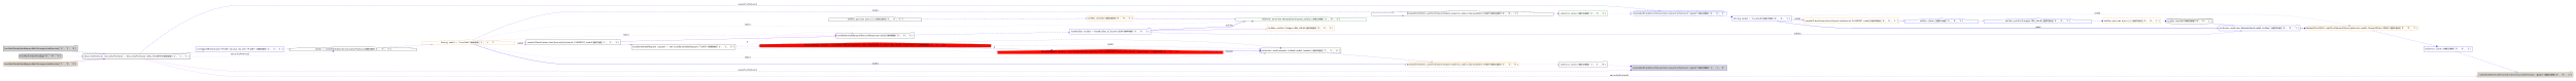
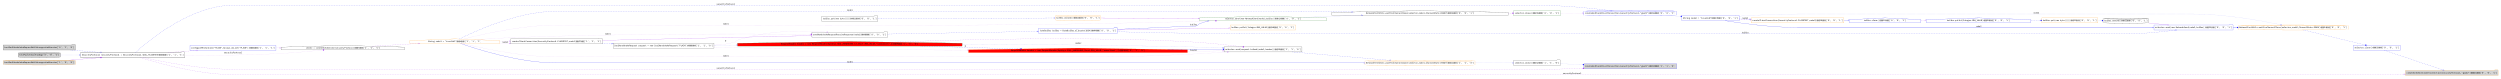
  digraph {
    fontname="IBM Plex Mono"
    rankdir=LR
    node [color=black fillcolor=white fontname="IBM Plex Mono" shape=box style=filled]
    edge [arrowhead=onormal color=blue fontname="IBM Plex Mono" style=dashed]
    n1 [color=blue label="configureMechanisms(\"PLAIN\",Arrays.asList(\"PLAIN\"))@@@4@@@['1', '1', '1']"]
    n2 [label="server = createEchoServer(securityProtocol)@@@5@@@['1', '1', '1']" shape=house]
    n3 [color=darkorange label="String node1 = \"invalid1\"@@@6@@@['1', '1', '1']" shape=house]
    n4 [label="buffer.rewind()@@@22@@@['0', '0', '1']" shape=cylinder]
    n5 [color=blue label="selector.send(new NetworkSend(node2,buffer))@@@23@@@['0', '0', '1']" shape=folder]
    n6 [color=darkorange label="NetworkTestUtils.waitForChannelClose(selector,node2,ChannelState.READY)@@@24@@@['0', '0', '1']" shape=cylinder]
    n7 [label="sendHandshakeRequestReceiveResponse(node1)@@@8@@@['0', '0', '1']" shape=folder]
    n8 [color=blue label="ByteBuffer buffer = ByteBuffer.allocate(1024)@@@9@@@['0', '0', '1']" shape=folder]
    n9 [color=darkgreen label="selector.send(new NetworkSend(node1,buffer))@@@13@@@['0', '0', '1']" shape=house]
    n10 [color=darkorange label="buffer.putInt(Integer.MAX_VALUE)@@@10@@@['0', '0', '1']"]
    n11 [color=blue label="buffer.putInt(Integer.MAX_VALUE)@@@20@@@['0', '0', '1']" shape=house]
    n12 [color=darkorange label="buffer.put(new byte(((()@@@21@@@['0', '0', '1']"]
    n13 [color=blue fillcolor=lightgray label="createAndCheckClientConnection(securityProtocol,\"good1\")@@@13@@@['1', '1', '0']"]
    n14 [label="selector.send(request.toSend(node1,header))@@@10@@@['1', '1', '0']"]
    n15 [color=darkorange label="NetworkTestUtils.waitForChannelClose(selector,node1,ChannelState.READY)@@@11@@@['1', '1', '0']" shape=cylinder]
    n16 [label="selector.close()@@@12@@@['1', '1', '0']" shape=folder]
    n17 [label="NetworkTestUtils.waitForChannelClose(selector,node1,ChannelState.READY)@@@14@@@['0', '0', '1']" shape=house]
    n18 [label="createClientConnection(SecurityProtocol.PLAINTEXT,node1)@@@7@@@['1', '1', '1']" shape=folder]
    n19 [color=darkgreen label="selector.close()@@@15@@@['0', '0', '1']"]
    n20 [label="SaslHandshakeRequest request = new SaslHandshakeRequest(\"PLAIN\")@@@8@@@['1', '1', '0']"]
    n21 [color=blue label="createAndCheckClientConnection(securityProtocol,\"good1\")@@@16@@@['0', '0', '1']" shape=cylinder]
    n22 [color=blue label="selector.close()@@@25@@@['0', '0', '1']"]
    n23 [color=darkorange fillcolor=lightgray label="createAndCheckClientConnection(securityProtocol,\"good2\")@@@26@@@['0', '0', '1']" shape=folder]
-   n24 [label="buffer.put(new byte(((()@@@11@@@['0', '0', '1']" shape=house]
+   n24 [label="buffer.put(new byte(((()@@@11@@@['0', '0', '1']" shape=folder]
    n25 [color=darkorange label="buffer.rewind()@@@12@@@['0', '0', '1']" shape=cylinder]
    n26 [color=darkorange label="createClientConnection(SecurityProtocol.PLAINTEXT,node2)@@@18@@@['0', '0', '1']"]
    n27 [color=blue label="buffer.clear()@@@19@@@['0', '0', '1']" shape=house]
    n28 [fillcolor=lightgray label="testSaslHandshakeRequestWithUnsupportedVersion['0', '1', '0']" shape=folder]
    n29 [label="SecurityProtocol securityProtocol = SecurityProtocol.SASL_PLAINTEXT@@@3@@@['1', '1', '1']" shape=folder]
    n30 [color=blue label="String node2 = \"invalid2\"@@@17@@@['0', '0', '1']" shape=folder]
    n31 [color=darkgreen fillcolor=red label="RequestHeader header = new RequestHeader(ApiKeys.SASL_HANDSHAKE.id,Short.MAX_VALUE,\"someclient\",2)@@@9@@@['1', '0', '0']" shape=house]
    n32 [color=darkorange fillcolor=red label="RequestHeader header = new RequestHeader(ApiKeys.SASL_HANDSHAKE,Short.MAX_VALUE,\"someclient\",2)@@@9@@@['0', '1', '0']" shape=house]
    n33 [fillcolor=lightgray label="testPacketSizeTooBig['0', '0', '1']" shape=cylinder]
    n34 [color=darkorange fillcolor=lightgray label="testSaslHandshakeRequestWithUnsupportedVersion['1', '0', '0']" shape=cylinder]
    n1 -> n2 [color=purple style=dotted]
    n2 -> n3 [color=purple]
    n3 -> n7 [arrowhead=dot color=purple label=node1 style=dotted]
    n3 -> n9 [arrowhead=dot color=purple label=node1 style=dotted]
    n3 -> n14 [color=purple label=node1 style=dotted]
    n3 -> n15 [arrowhead=odot label=node1 style=solid]
    n3 -> n17 [label=node1]
    n3 -> n18 [color=purple label=node1 style=dotted]
    n3 -> n18 [color=purple style=dotted]
    n4 -> n5 [arrowhead=odot color=purple style=solid]
    n5 -> n6 [arrowhead=dot style=solid]
    n6 -> n22 [arrowhead=dot]
    n7 -> n8
    n8 -> n5 [arrowhead=odot label=buffer]
    n8 -> n9 [label=buffer style=solid]
    n8 -> n10 [color=purple style=solid]
    n9 -> n17 [style=dotted]
    n11 -> n12 [arrowhead=dot]
    n12 -> n4 [arrowhead=dot style=dotted]
    n14 -> n15 [arrowhead=odot]
    n15 -> n16 [arrowhead=odot style=dotted]
    n16 -> n13 [arrowhead=dot style=dotted]
    n17 -> n19 [arrowhead=dot color=purple]
    n18 -> n7 [arrowhead=odot color=purple style=solid]
    n18 -> n20
    n19 -> n21 [color=purple style=dotted]
    n20 -> n7 [arrowhead=odot color=purple label=0 style=dotted]
    n20 -> n31 [arrowhead=odot style=dotted]
    n20 -> n32 [arrowhead=odot color=purple style=dotted]
    n21 -> n30 [arrowhead=dot style=dotted]
    n22 -> n23
    n24 -> n25 [arrowhead=odot]
    n25 -> n9 [color=purple style=solid]
    n26 -> n27 [arrowhead=odot style=solid]
    n27 -> n11 [arrowhead=odot color=purple]
    n28 -> n29 [arrowhead=odot]
    n29 -> n1 [arrowhead=odot color=purple]
    n29 -> n2 [arrowhead=dot color=purple label=securityProtocol style=dotted]
    n29 -> n13 [arrowhead=dot color=purple label=securityProtocol]
    n29 -> n21 [arrowhead=odot label=securityProtocol]
    n29 -> n23 [color=purple label=securityProtocol]
    n30 -> n5 [label=node2 style=solid]
    n30 -> n6 [label=node2 style=dotted]
    n30 -> n26 [label=node2]
    n30 -> n26 [arrowhead=odot color=purple]
    n31 -> n14 [label=header style=dotted]
    n31 -> n14 [arrowhead=dot color=purple]
    n31 -> n32 [arrowhead=dot label=0]
    n32 -> n14 [color=purple label=header style=dotted]
    n32 -> n14 [arrowhead=dot style=solid]
    n33 -> n29 [style=dotted]
    n34 -> n29 [arrowhead=dot color=purple style=solid]
  }
